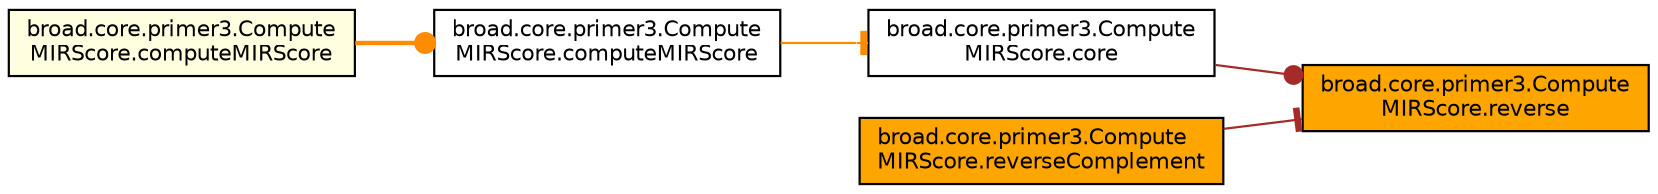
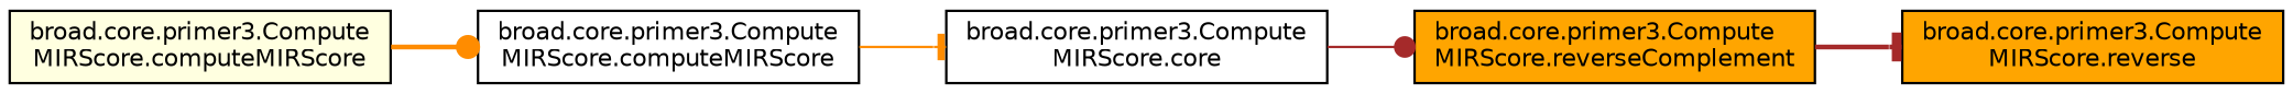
  digraph {
    rankdir=LR
    node [color=black fillcolor=white fontname=Helvetica fontsize=10 shape=record style=filled]
    edge [arrowhead=dot color=darkorange fontname=Helvetica fontsize=10 labelfontname=Helvetica labelfontsize=10 style=bold]
    n1 [fillcolor=lightyellow fontcolor=black height=0.2 label="broad.core.primer3.Compute\lMIRScore.computeMIRScore" width=0.4]
    n2 [height=0.2 label="broad.core.primer3.Compute\lMIRScore.computeMIRScore" width=0.4]
    n3 [height=0.2 label="broad.core.primer3.Compute\lMIRScore.core" width=0.4]
    n4 [fillcolor=orange height=0.2 label="broad.core.primer3.Compute\lMIRScore.reverseComplement" width=0.4]
    n5 [fillcolor=orange height=0.2 label="broad.core.primer3.Compute\lMIRScore.reverse" width=0.4]
    n1 -> n2
    n2 -> n3 [arrowhead=tee style=solid]
-   n3 -> n5 [color=brown style=solid]
-   n4 -> n5 [arrowhead=tee color=brown style=solid]
+   n3 -> n4 [color=brown style=solid]
+   n4 -> n5 [arrowhead=tee color=brown]
  }
